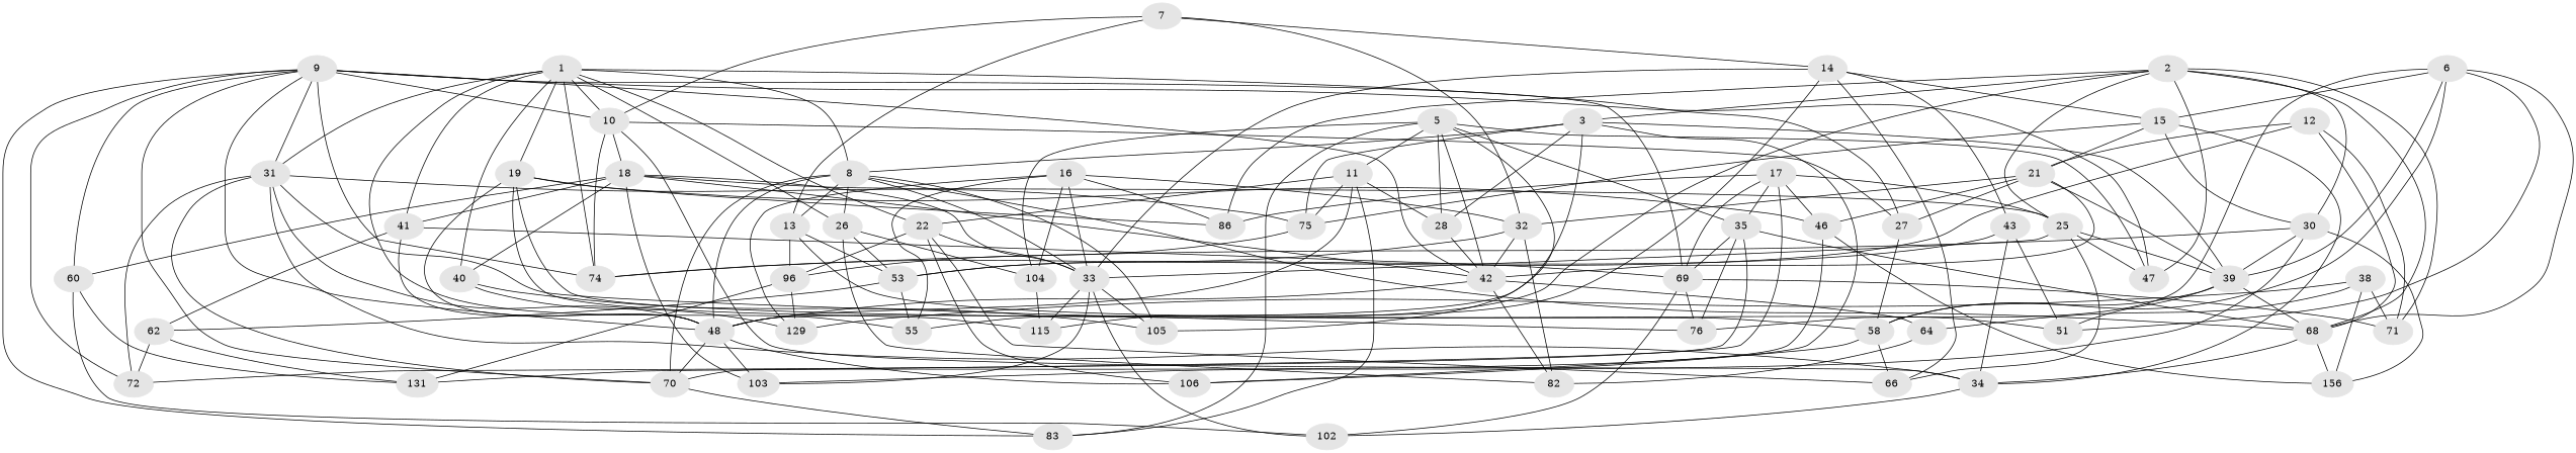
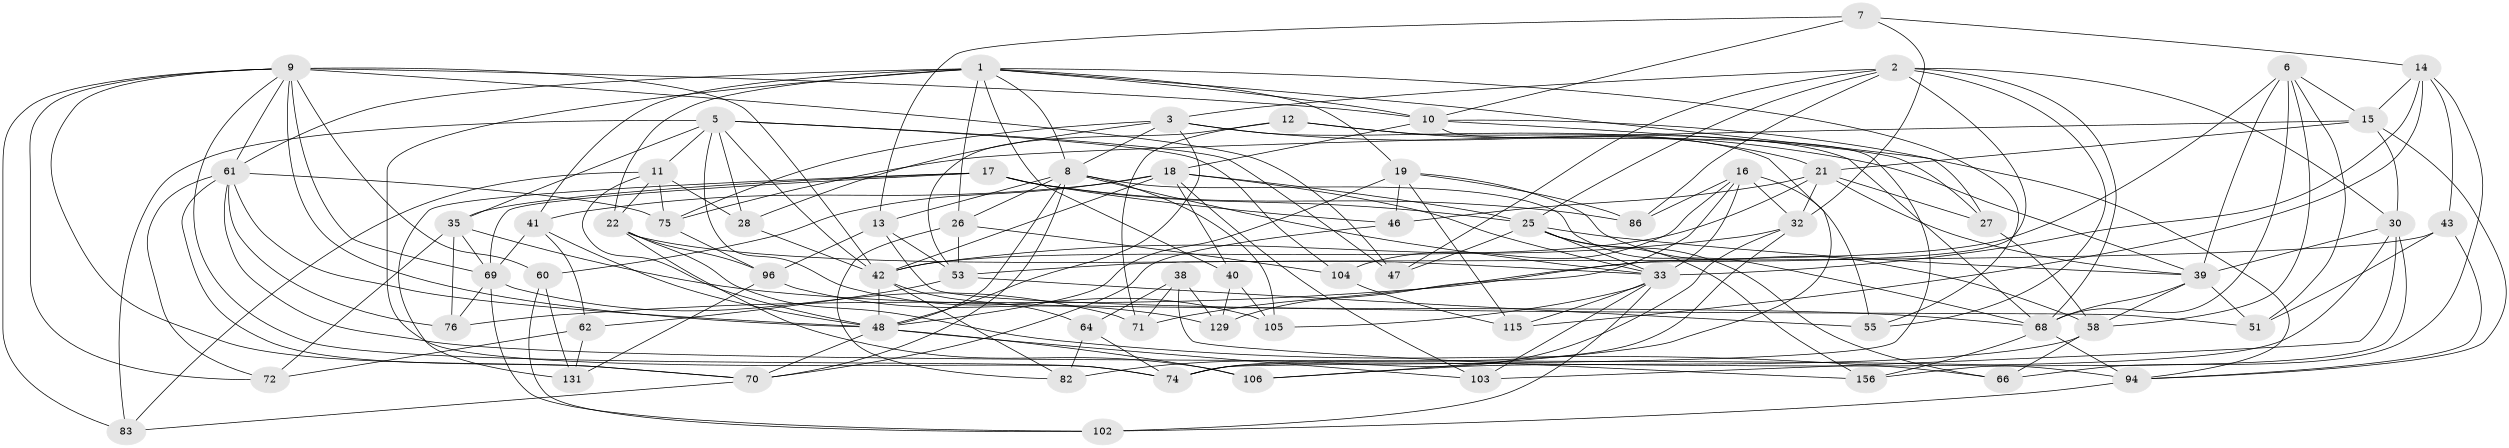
  graph {
    node [color=gray90 style=filled]
    1 [super="+56"]
    8 [super="+37"]
    10 [super="+34+135"]
    19 [super="+29"]
    22 [super="+80"]
    26 [super="+57"]
    27
-   31 [super="+89+67"]
+   31 [super="+89+67" label=61]
    40
    41 [super="+45"]
    55
    74 [super="+78"]
    68 [super="+87+91"]
    48 [super="+52"]
    105
    13 [super="+124"]
    33 [super="+100+61"]
    70 [super="+125"]
    18 [super="+84"]
-   94 [super="+101" label=34]
+   94 [super="+101"]
    86
    58 [super="+65"]
    115
    46
    106
    96 [super="+122"]
    66
    104
    53 [super="+120"]
    82
    75 [super="+118"]
    76
    72
    129
    69 [super="+79"]
    62
    2 [super="+4"]
    3 [super="+114+130+63"]
    25 [super="+36"]
    30 [super="+117"]
    47
    71
    28
    39 [super="+127+108"]
    n45 [label=156]
    103
    42 [super="+44+112"]
    51
    5 [super="+23+20"]
    11 [super="+134"]
    35 [super="+93"]
    83
    64
    6 [super="+109"]
    15 [super="+50"]
    21 [super="+24"]
    7
    14 [super="+77"]
    32 [super="+121"]
    43
    102
    9 [super="+81+49+123"]
    60
    131
    12
    16 [super="+98"]
    17 [super="+59"]
    38
    1 -- 8 [weight=2]
    1 -- 10
    1 -- 19
    1 -- 22
    1 -- 26 [weight=2]
    1 -- 27
    1 -- 31
    1 -- 40
    1 -- 41 [weight=2]
    1 -- 55
    1 -- 74
    8 -- 26
    8 -- 68
    8 -- 48
    8 -- 105
    8 -- 13
    8 -- 33
    8 -- 70
    10 -- 27
    10 -- 74
    10 -- 18
    10 -- 94
    19 -- 48
    19 -- 86
    19 -- 58
    19 -- 115
    19 -- 46
    22 -- 33
    22 -- 106
    22 -- 96
    22 -- 66
    26 -- 104
    26 -- 53
    26 -- 82
    27 -- 58
    31 -- 48
    31 -- 70
    31 -- 94
    31 -- 75
    31 -- 76
    31 -- 72
    40 -- 105
    40 -- 129
    41 -- 48
    41 -- 69
    41 -- 62
    68 -- 94
    68 -- n45
    48 -- 70
    48 -- 106
    48 -- 103
    13 -- 96 [weight=2]
    13 -- 53
    13 -- 51
    33 -- 105
    33 -- 115
    33 -- 103
    33 -- 102
    70 -- 83
    18 -- 40
    18 -- 41
    18 -- 33
    18 -- 25
    18 -- 103
    18 -- 42
    18 -- 60
    94 -- 102
    58 -- 106
    58 -- 66
    46 -- 70
    96 -- 129
    96 -- 131
    104 -- 115
    53 -- 55
    53 -- 62
    75 -- 96
    69 -- 76
    69 -- 71
    69 -- 102
    62 -- 72
    62 -- 131
    2 -- 55
    2 -- 68
    2 -- 86
    2 -- 3
    2 -- 25
    2 -- 30
    2 -- 47
    2 -- 71
    3 -- 8
    3 -- 48
    3 -- 106
    3 -- 75 [weight=2]
    3 -- 28
    3 -- 39
    25 -- 33
    25 -- 66
    25 -- 47
    25 -- 39
-   46 -- n45
+   25 -- n45
    30 -- 74
    30 -- 39
    30 -- n45
    30 -- 103
    28 -- 42
    39 -- 68
    39 -- 58
    39 -- 51
    42 -- 48
    42 -- 82
    42 -- 64
    5 -- 105
    5 -- 104
    5 -- 47
    5 -- 28
    5 -- 42
    5 -- 11
    5 -- 35
    5 -- 83
    11 -- 22
    11 -- 48
    11 -- 75
    11 -- 28
    11 -- 83
    35 -- 68
    35 -- 76
    35 -- 72
    35 -- 69
+   64 -- 74
    64 -- 82
    6 -- 68
    6 -- 58
    6 -- 76
    6 -- 39
    6 -- 51
    6 -- 15
    15 -- 94
    15 -- 75
    15 -- 30
    15 -- 21
    21 -- 27
    21 -- 46
    21 -- 39
    21 -- 42 [weight=2]
    21 -- 32
    7 -- 10
    7 -- 13
    7 -- 14
    7 -- 32
    14 -- 33
    14 -- 115
    14 -- 66
    14 -- 15
    14 -- 43
    32 -- 74
    32 -- 82
    32 -- 42
    43 -- 94
    43 -- 53
    43 -- 51
    9 -- 10 [weight=2]
    9 -- 31
    9 -- 74
    9 -- 48
    9 -- 70
    9 -- 72
    9 -- 69
    9 -- 47
    9 -- 42
    9 -- 83
    9 -- 60
    60 -- 102
    60 -- 131
    12 -- 68
    12 -- 53
    12 -- 71
    12 -- 21
    16 -- 55
    16 -- 33
    16 -- 86
    16 -- 104
    16 -- 129
    16 -- 32
    17 -- 86
    17 -- 46
    17 -- 69
    17 -- 25
    17 -- 35
    17 -- 131
    38 -- 129
    38 -- 71
    38 -- n45
    38 -- 64
  }
